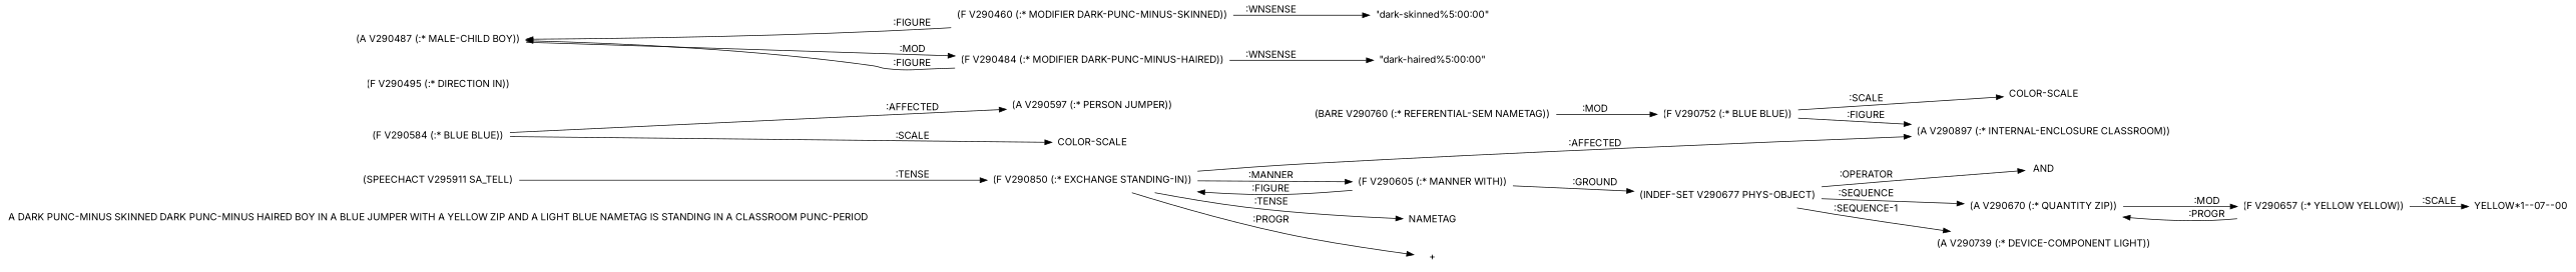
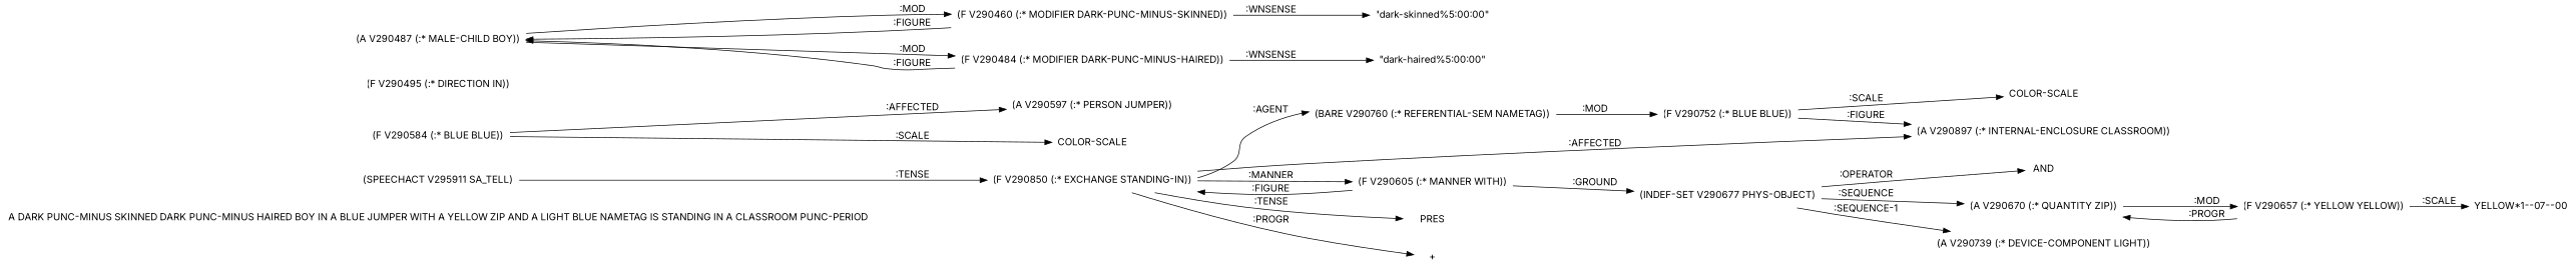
  digraph {
    fontname=Inter
    rankdir=LR
    node [fontname=Inter shape=none]
    edge [fontname=Inter]
    "A DARK PUNC-MINUS SKINNED DARK PUNC-MINUS HAIRED BOY IN A BLUE JUMPER WITH A YELLOW ZIP AND A LIGHT BLUE NAMETAG IS STANDING IN A CLASSROOM PUNC-PERIOD"
    n2 [label="(SPEECHACT V295911 SA_TELL)"]
    n3 [label="(F V290850 (:* EXCHANGE STANDING-IN))"]
    n4 [label="(BARE V290760 (:* REFERENTIAL-SEM NAMETAG))"]
    n5 [label="(A V290897 (:* INTERNAL-ENCLOSURE CLASSROOM))"]
    n6 [label="(F V290605 (:* MANNER WITH))"]
-   n7 [label=NAMETAG]
+   n7 [label=PRES]
    n8 [label="+"]
    n9 [label="(F V290752 (:* BLUE BLUE))"]
    n10 [label="(INDEF-SET V290677 PHYS-OBJECT)"]
    n11 [label="COLOR-SCALE"]
    n12 [label=AND]
    n13 [label="(A V290670 (:* QUANTITY ZIP))"]
    n14 [label="(A V290739 (:* DEVICE-COMPONENT LIGHT))"]
    n15 [label="(F V290657 (:* YELLOW YELLOW))"]
    n16 [label="YELLOW*1--07--00"]
    n17 [label="(A V290597 (:* PERSON JUMPER))"]
    n18 [label="(F V290584 (:* BLUE BLUE))"]
    n19 [label="COLOR-SCALE"]
    n20 [label="(F V290495 (:* DIRECTION IN))"]
    n21 [label="(A V290487 (:* MALE-CHILD BOY))"]
    n22 [label="(F V290460 (:* MODIFIER DARK-PUNC-MINUS-SKINNED))"]
    n23 [label="(F V290484 (:* MODIFIER DARK-PUNC-MINUS-HAIRED))"]
    n24 [label="\"dark-skinned%5:00:00\""]
    n25 [label="\"dark-haired%5:00:00\""]
    n2 -> n3 [label=":TENSE"]
+   n3 -> n4 [label=":AGENT"]
    n3 -> n5 [label=":AFFECTED"]
    n3 -> n6 [label=":MANNER"]
    n3 -> n7 [label=":TENSE"]
    n3 -> n8 [label=":PROGR"]
    n4 -> n9 [label=":MOD"]
    n6 -> n3 [label=":FIGURE"]
    n6 -> n10 [label=":GROUND"]
    n9 -> n5 [label=":FIGURE"]
    n9 -> n11 [label=":SCALE"]
    n10 -> n12 [label=":OPERATOR"]
    n10 -> n13 [label=":SEQUENCE"]
    n10 -> n14 [label=":SEQUENCE-1"]
    n13 -> n15 [label=":MOD"]
    n15 -> n13 [label=":PROGR"]
    n15 -> n16 [label=":SCALE"]
    n18 -> n17 [label=":AFFECTED"]
    n18 -> n19 [label=":SCALE"]
+   n21 -> n22 [label=":MOD"]
    n21 -> n23 [label=":MOD"]
    n22 -> n21 [label=":FIGURE"]
    n22 -> n24 [label=":WNSENSE"]
    n23 -> n21 [label=":FIGURE"]
    n23 -> n25 [label=":WNSENSE"]
  }
